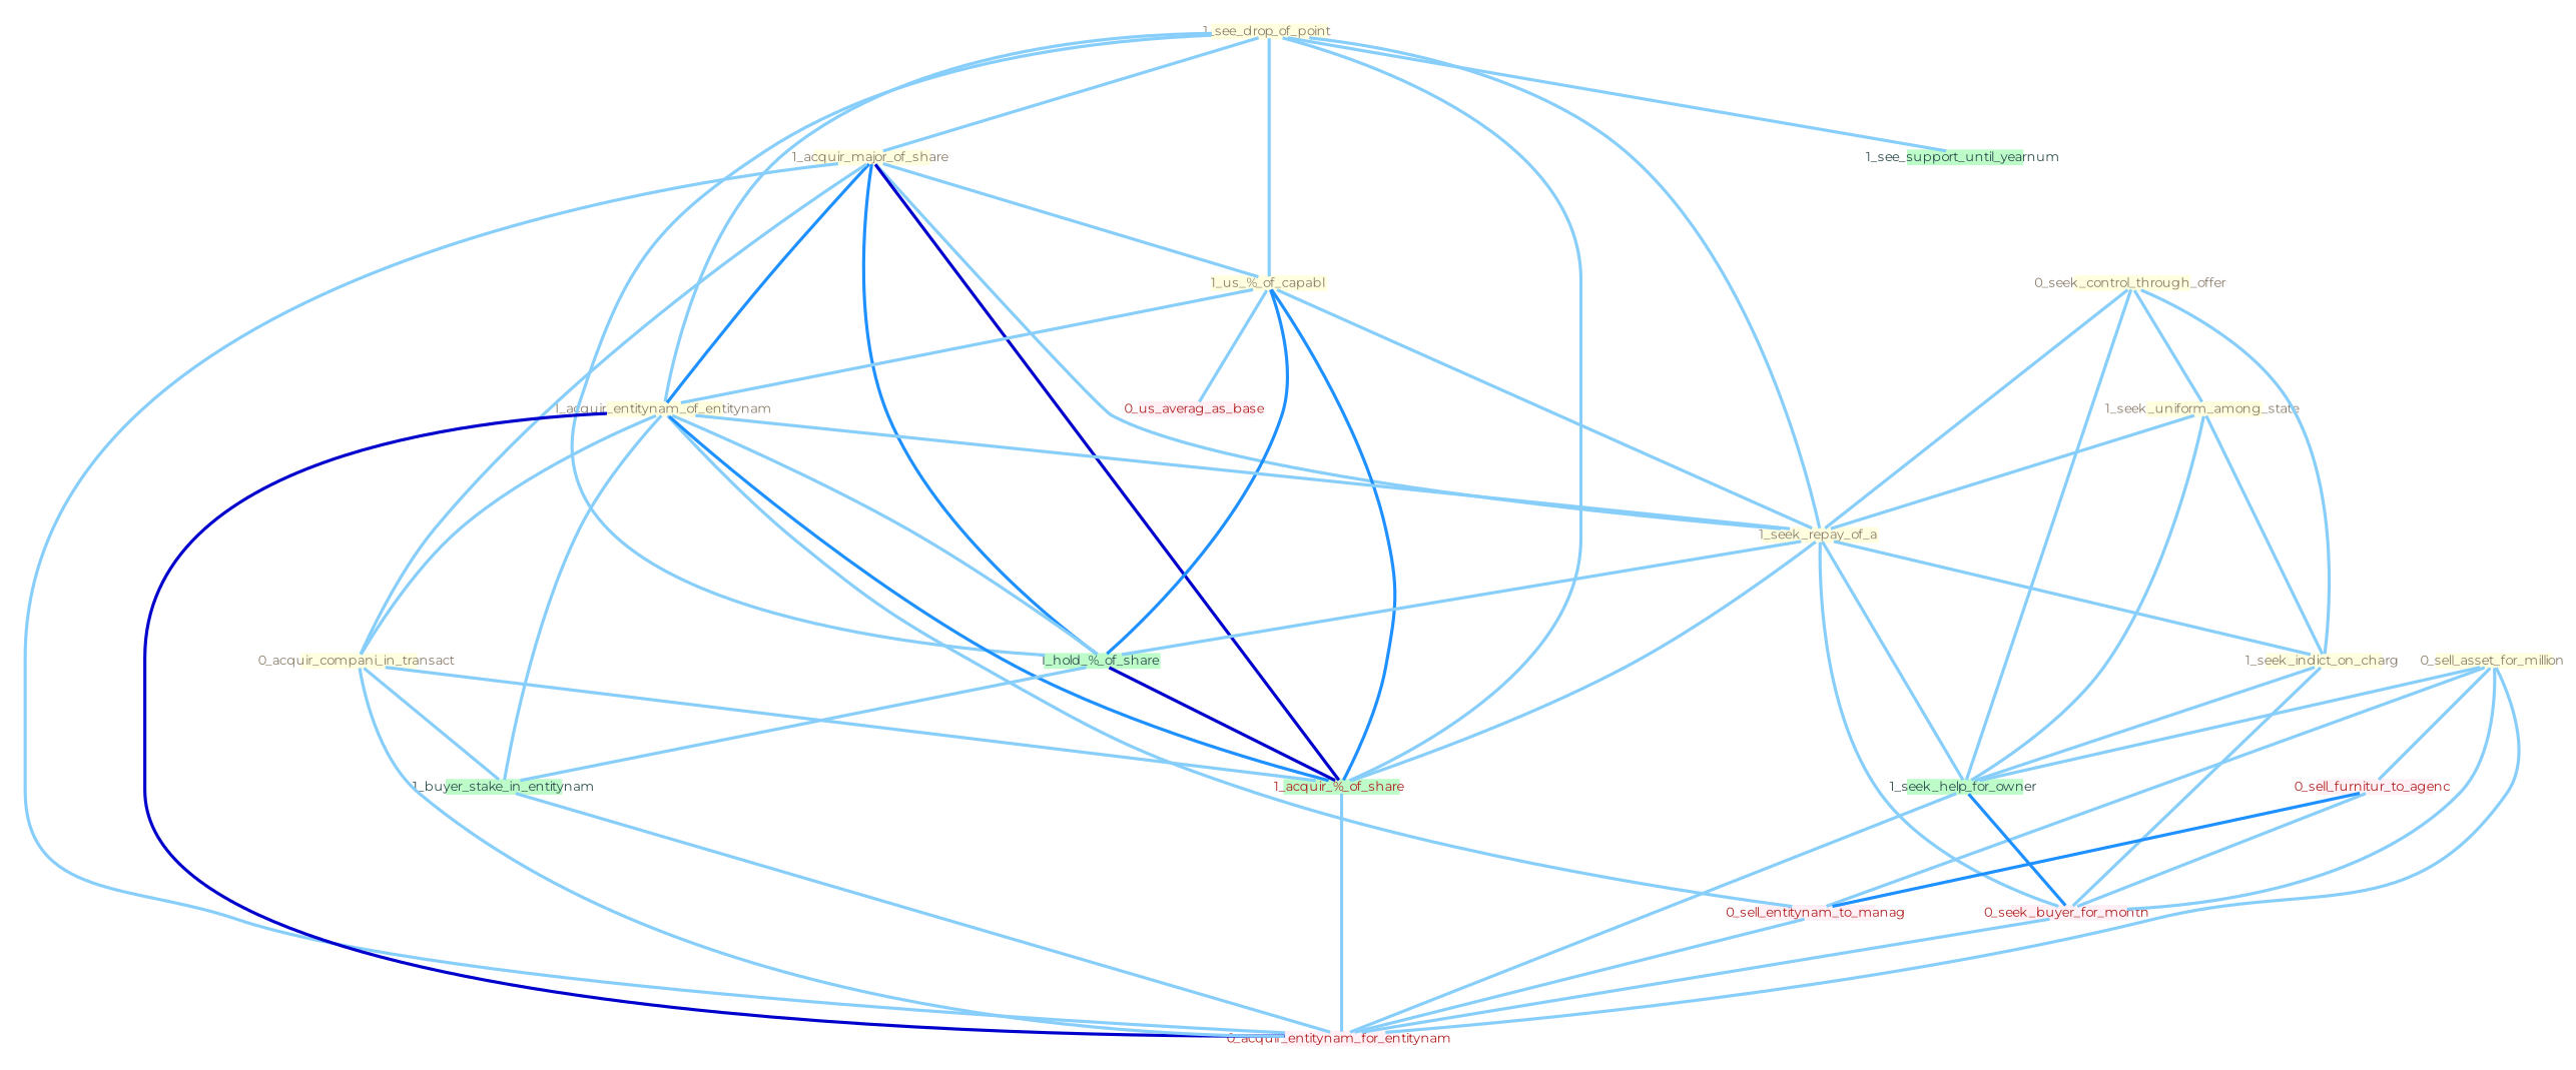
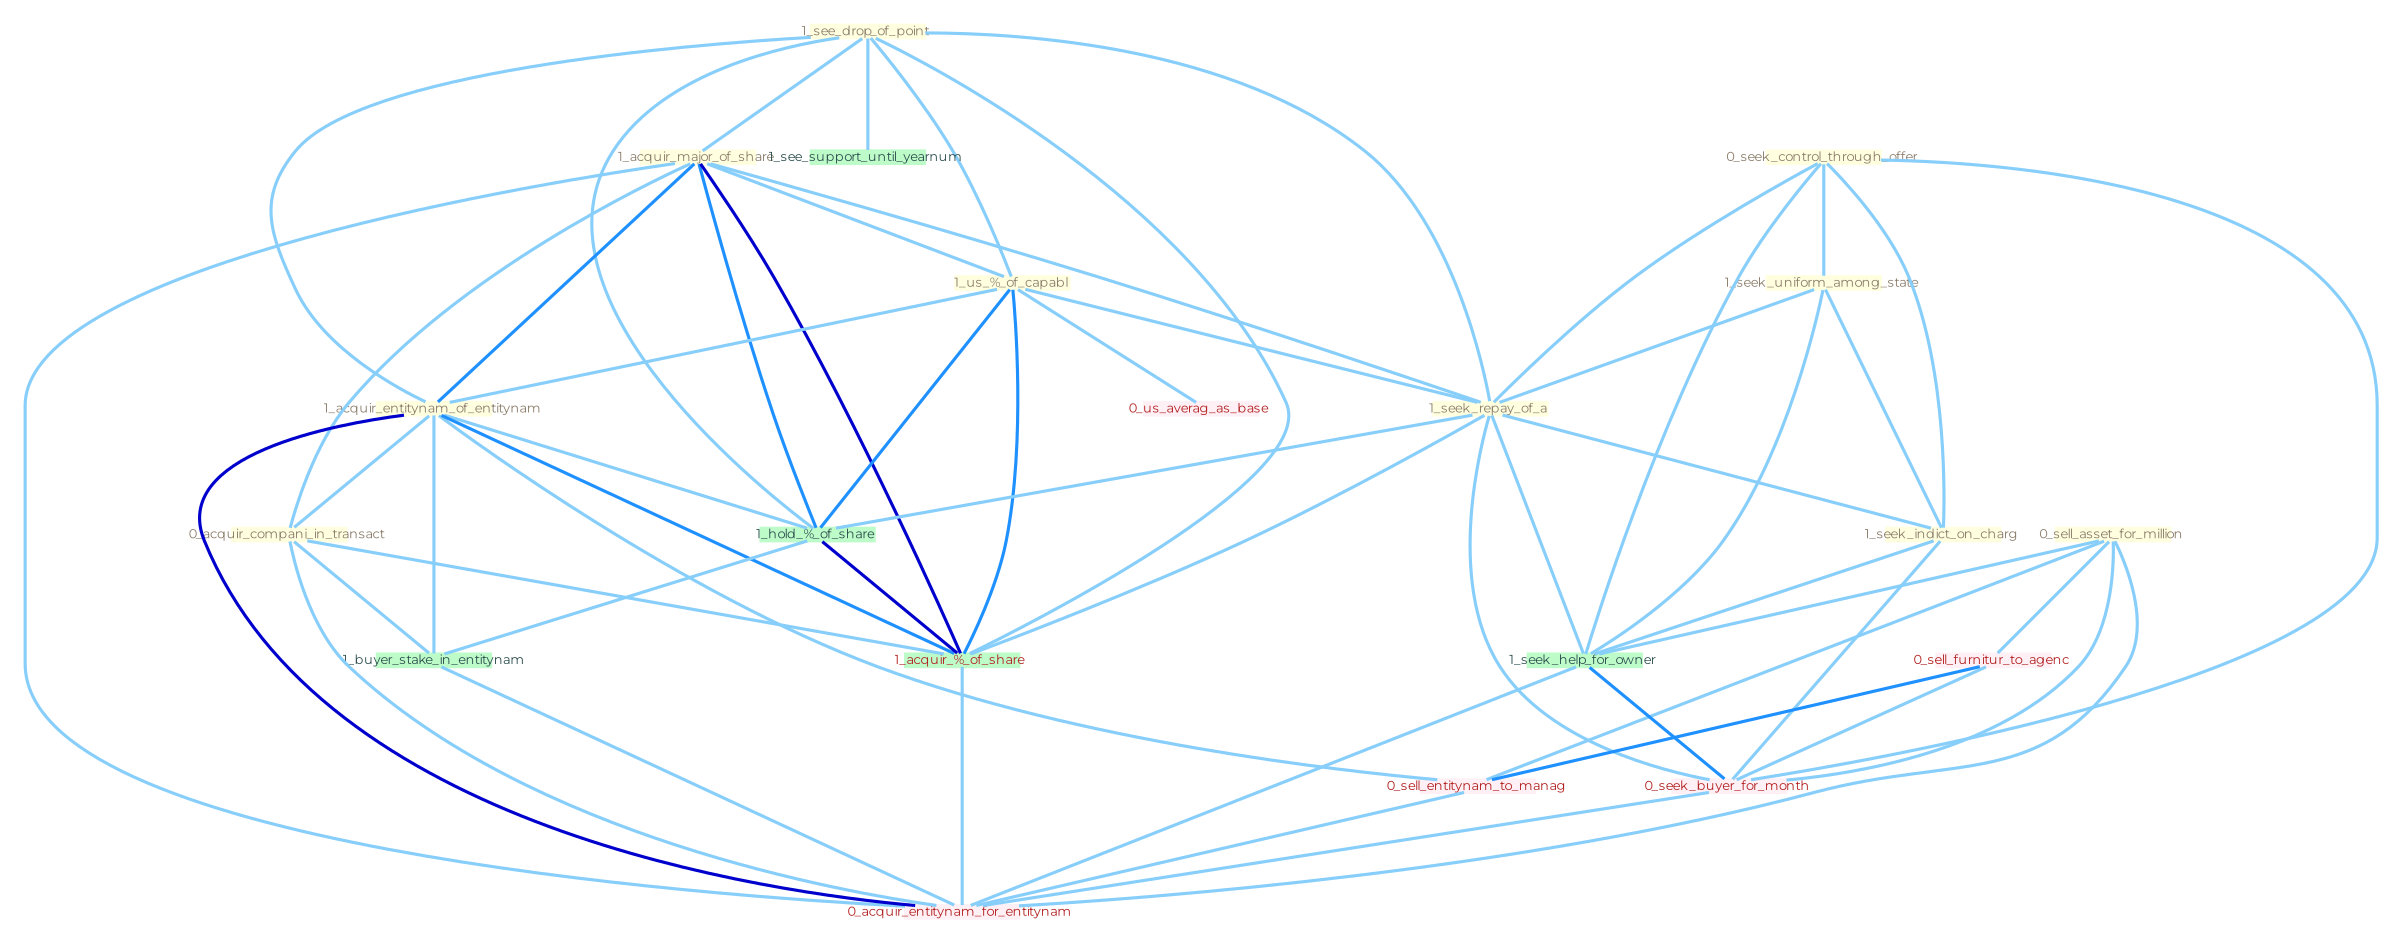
  graph {
    fontname=Montserrat
    node [color="#ffffe0" fixedsize=true fontcolor="#8b7d6b" fontname=Montserrat fontsize=4 shape=polygon style=filled]
    edge [color="#87cefa" fontname=Montserrat w=1]
    "1_see_drop_of_point " [height=.06 width=.5]
    "1_acquir_major_of_share " [height=.06 width=.5]
    "1_us_%_of_capabl " [height=.06 width=.5]
    "0_seek_control_through_offer " [height=.06 width=.5]
    "1_seek_uniform_among_state " [height=.06 width=.5]
    "1_acquir_entitynam_of_entitynam " [height=.06 width=.5]
    "1_seek_repay_of_a " [height=.06 width=.5]
    "0_sell_asset_for_million " [height=.06 width=.5]
    "0_acquir_compani_in_transact " [height=.06 width=.5]
    "1_seek_indict_on_charg " [height=.06 width=.5]
    "0_seek_buyer_for_month " [color="#fff0f5" fontcolor="#b22222" height=.06 width=.5]
    "0_sell_furnitur_to_agenc " [color="#fff0f5" fontcolor="#b22222" height=.06 width=.5]
    "0_us_averag_as_base " [color="#fff0f5" fontcolor="#b22222" height=.06 width=.5]
    "0_sell_entitynam_to_manag " [color="#fff0f5" fontcolor="#b22222" height=.06 width=.5]
    "0_acquir_entitynam_for_entitynam " [color="#fff0f5" fontcolor="#b22222" height=.06 width=.5]
    "1_hold_%_of_share " [color="#BDFCC9" fontcolor="#2f4f4f" height=.06 width=.5]
    "1_acquir_%_of_share " [color="#BDFCC9" fontcolor="#b22222" height=.06 width=.5]
    "1_see_support_until_yearnum " [color="#BDFCC9" fontcolor="#2f4f4f" height=.06 width=.5]
    "1_seek_help_for_owner " [color="#BDFCC9" fontcolor="#2f4f4f" height=.06 width=.5]
    n20 [color="#BDFCC9" fontcolor="#2f4f4f" height=.06 label="1_buyer_stake_in_entitynam" width=.5]
    subgraph sub_1 {
      "1_see_drop_of_point "
      "1_acquir_major_of_share "
      "1_us_%_of_capabl "
      "0_seek_control_through_offer "
      "1_seek_uniform_among_state "
      "1_acquir_entitynam_of_entitynam "
      "1_seek_repay_of_a "
      "0_sell_asset_for_million "
      "0_acquir_compani_in_transact "
      "1_seek_indict_on_charg "
    }
    subgraph sub_2 {
      "0_seek_buyer_for_month "
      "0_sell_furnitur_to_agenc "
      "0_us_averag_as_base "
      "0_sell_entitynam_to_manag "
      "0_acquir_entitynam_for_entitynam "
    }
    "1_see_drop_of_point " -- "1_acquir_major_of_share "
    "1_see_drop_of_point " -- "1_us_%_of_capabl "
    "1_see_drop_of_point " -- "1_acquir_entitynam_of_entitynam "
    "1_see_drop_of_point " -- "1_seek_repay_of_a "
    "1_see_drop_of_point " -- "1_hold_%_of_share "
    "1_see_drop_of_point " -- "1_acquir_%_of_share "
    "1_see_drop_of_point " -- "1_see_support_until_yearnum "
    "1_acquir_major_of_share " -- "1_us_%_of_capabl "
    "1_acquir_major_of_share " -- "1_acquir_entitynam_of_entitynam " [color="#1e90ff" w=2]
    "1_acquir_major_of_share " -- "1_seek_repay_of_a "
    "1_acquir_major_of_share " -- "0_acquir_compani_in_transact "
    "1_acquir_major_of_share " -- "0_acquir_entitynam_for_entitynam "
    "1_acquir_major_of_share " -- "1_hold_%_of_share " [color="#1e90ff" w=2]
    "1_acquir_major_of_share " -- "1_acquir_%_of_share " [color="#0000cd" w=3]
    "1_us_%_of_capabl " -- "1_acquir_entitynam_of_entitynam "
    "1_us_%_of_capabl " -- "1_seek_repay_of_a "
    "1_us_%_of_capabl " -- "0_us_averag_as_base "
    "1_us_%_of_capabl " -- "1_hold_%_of_share " [color="#1e90ff" w=2]
    "1_us_%_of_capabl " -- "1_acquir_%_of_share " [color="#1e90ff" w=2]
    "0_seek_control_through_offer " -- "1_seek_uniform_among_state "
    "0_seek_control_through_offer " -- "1_seek_repay_of_a "
    "0_seek_control_through_offer " -- "1_seek_indict_on_charg "
+   "0_seek_control_through_offer " -- "0_seek_buyer_for_month "
    "0_seek_control_through_offer " -- "1_seek_help_for_owner "
    "1_seek_uniform_among_state " -- "1_seek_repay_of_a "
    "1_seek_uniform_among_state " -- "1_seek_indict_on_charg "
    "1_seek_uniform_among_state " -- "1_seek_help_for_owner "
-   "1_acquir_entitynam_of_entitynam " -- "1_seek_repay_of_a "
    "1_acquir_entitynam_of_entitynam " -- "0_acquir_compani_in_transact "
    "1_acquir_entitynam_of_entitynam " -- "0_sell_entitynam_to_manag "
    "1_acquir_entitynam_of_entitynam " -- "0_acquir_entitynam_for_entitynam " [color="#0000cd" w=3]
    "1_acquir_entitynam_of_entitynam " -- "1_hold_%_of_share "
    "1_acquir_entitynam_of_entitynam " -- "1_acquir_%_of_share " [color="#1e90ff" w=2]
    "1_acquir_entitynam_of_entitynam " -- n20
    "1_seek_repay_of_a " -- "1_seek_indict_on_charg "
    "1_seek_repay_of_a " -- "0_seek_buyer_for_month "
    "1_seek_repay_of_a " -- "1_hold_%_of_share "
    "1_seek_repay_of_a " -- "1_acquir_%_of_share "
    "1_seek_repay_of_a " -- "1_seek_help_for_owner "
    "0_sell_asset_for_million " -- "0_seek_buyer_for_month "
    "0_sell_asset_for_million " -- "0_sell_furnitur_to_agenc "
    "0_sell_asset_for_million " -- "0_sell_entitynam_to_manag "
    "0_sell_asset_for_million " -- "0_acquir_entitynam_for_entitynam "
    "0_sell_asset_for_million " -- "1_seek_help_for_owner "
    "0_acquir_compani_in_transact " -- "0_acquir_entitynam_for_entitynam "
    "0_acquir_compani_in_transact " -- "1_acquir_%_of_share "
    "0_acquir_compani_in_transact " -- n20
    "1_seek_indict_on_charg " -- "0_seek_buyer_for_month "
    "1_seek_indict_on_charg " -- "1_seek_help_for_owner "
    "0_seek_buyer_for_month " -- "0_acquir_entitynam_for_entitynam "
    "0_sell_furnitur_to_agenc " -- "0_seek_buyer_for_month "
    "0_sell_furnitur_to_agenc " -- "0_sell_entitynam_to_manag " [color="#1e90ff" w=2]
    "0_sell_entitynam_to_manag " -- "0_acquir_entitynam_for_entitynam "
    "1_hold_%_of_share " -- "1_acquir_%_of_share " [color="#0000cd" w=3]
    "1_hold_%_of_share " -- n20
    "1_acquir_%_of_share " -- "0_acquir_entitynam_for_entitynam "
    "1_seek_help_for_owner " -- "0_seek_buyer_for_month " [color="#1e90ff" w=2]
    "1_seek_help_for_owner " -- "0_acquir_entitynam_for_entitynam "
    n20 -- "0_acquir_entitynam_for_entitynam "
  }
